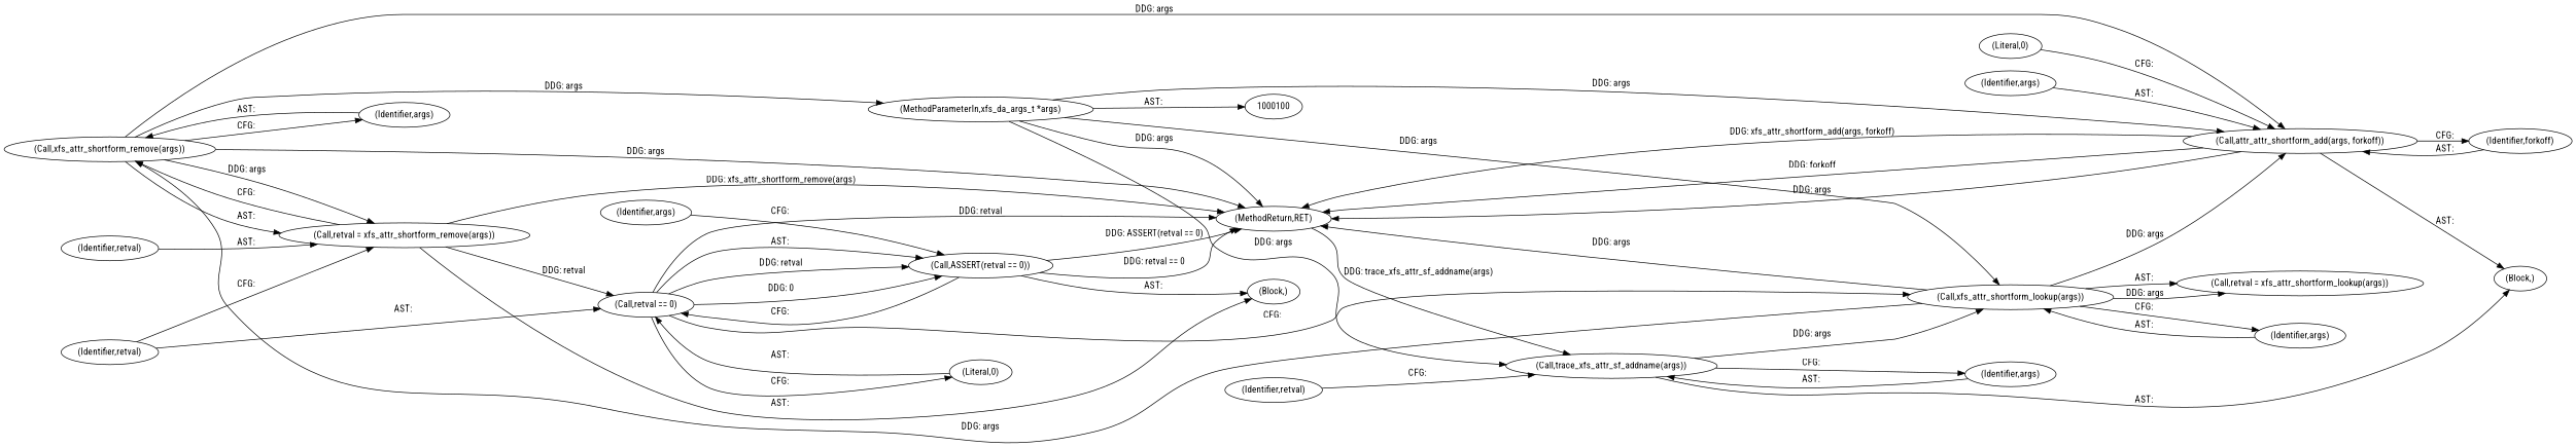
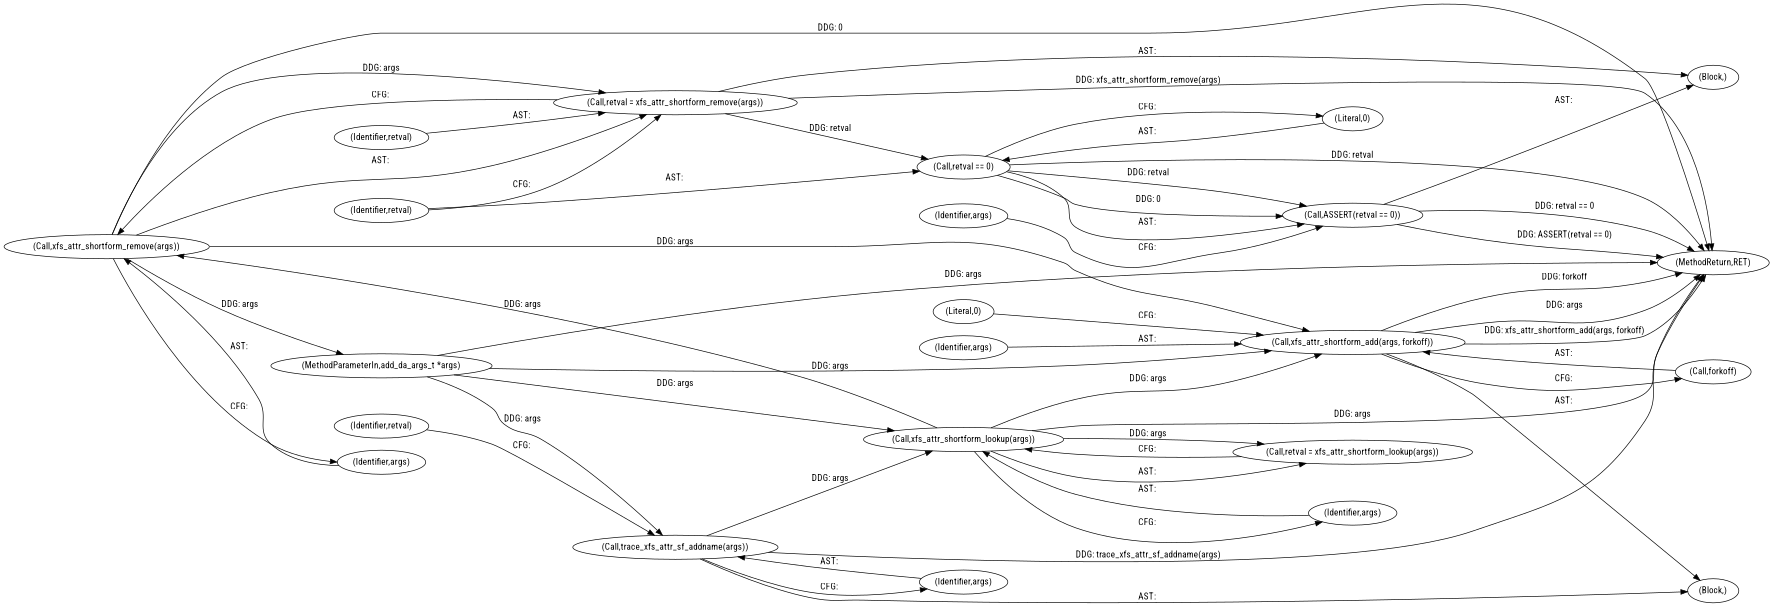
  digraph {
    fontname="Roboto Condensed"
    rankdir=LR
    node [fontname="Roboto Condensed"]
    edge [fontname="Roboto Condensed"]
    n1 [label="(Call,xfs_attr_shortform_remove(args))"]
    n2 [label="(Call,retval = xfs_attr_shortform_remove(args))"]
-   n3 [label="(Call,attr_attr_shortform_add(args, forkoff))"]
+   n3 [label="(Call,xfs_attr_shortform_add(args, forkoff))"]
    n4 [label="(MethodReturn,RET)"]
    n5 [label="(Identifier,args)"]
-   n6 [label="(MethodParameterIn,xfs_da_args_t *args)"]
+   n6 [label="(MethodParameterIn,add_da_args_t *args)"]
    n7 [label="(Call,retval == 0)"]
    n8 [label="(Block,)"]
    n9 [label="(Block,)"]
-   n10 [label="(Identifier,forkoff)"]
+   n10 [label="(Call,forkoff)"]
    n11 [label="(Call,xfs_attr_shortform_lookup(args))"]
    n12 [label="(Call,retval = xfs_attr_shortform_lookup(args))"]
    n13 [label="(Identifier,args)"]
    n14 [label="(Call,trace_xfs_attr_sf_addname(args))"]
    n15 [label="(Identifier,args)"]
-   1000100
    n17 [label="(Call,ASSERT(retval == 0))"]
    n18 [label="(Literal,0)"]
    n19 [label="(Identifier,retval)"]
    n20 [label="(Identifier,retval)"]
    n21 [label="(Literal,0)"]
    n22 [label="(Identifier,args)"]
    n23 [label="(Identifier,retval)"]
    n24 [label="(Identifier,args)"]
    n1 -> n2 [label="AST: "]
    n1 -> n2 [label="DDG: args"]
    n1 -> n3 [label="DDG: args"]
-   n1 -> n4 [label="DDG: args"]
+   n1 -> n4 [label="DDG: 0"]
    n1 -> n5 [label="CFG: "]
    n1 -> n6 [label="DDG: args"]
    n2 -> n1 [label="CFG: "]
    n2 -> n4 [label="DDG: xfs_attr_shortform_remove(args)"]
    n2 -> n7 [label="DDG: retval"]
    n2 -> n8 [label="AST: "]
    n3 -> n4 [label="DDG: forkoff"]
    n3 -> n4 [label="DDG: args"]
    n3 -> n4 [label="DDG: xfs_attr_shortform_add(args, forkoff)"]
    n3 -> n9 [label="AST: "]
    n3 -> n10 [label="CFG: "]
    n5 -> n1 [label="AST: "]
    n6 -> n3 [label="DDG: args"]
    n6 -> n4 [label="DDG: args"]
    n6 -> n11 [label="DDG: args"]
    n6 -> n14 [label="DDG: args"]
-   n6 -> 1000100 [label="AST: "]
    n7 -> n4 [label="DDG: retval"]
    n7 -> n17 [label="AST: "]
    n7 -> n17 [label="DDG: retval"]
    n7 -> n17 [label="DDG: 0"]
    n7 -> n18 [label="CFG: "]
    n10 -> n3 [label="AST: "]
    n11 -> n1 [label="DDG: args"]
    n11 -> n3 [label="DDG: args"]
    n11 -> n4 [label="DDG: args"]
    n11 -> n12 [label="AST: "]
    n11 -> n12 [label="DDG: args"]
    n11 -> n13 [label="CFG: "]
-   n7 -> n11 [label="CFG: "]
+   n12 -> n11 [label="CFG: "]
    n13 -> n11 [label="AST: "]
-   n4 -> n14 [label="DDG: trace_xfs_attr_sf_addname(args)"]
+   n14 -> n4 [label="DDG: trace_xfs_attr_sf_addname(args)"]
    n14 -> n9 [label="AST: "]
    n14 -> n11 [label="DDG: args"]
    n14 -> n15 [label="CFG: "]
    n15 -> n14 [label="AST: "]
    n17 -> n4 [label="DDG: ASSERT(retval == 0)"]
    n17 -> n4 [label="DDG: retval == 0"]
-   n17 -> n7 [label="CFG: "]
    n17 -> n8 [label="AST: "]
    n18 -> n7 [label="AST: "]
    n19 -> n14 [label="CFG: "]
    n20 -> n2 [label="AST: "]
    n21 -> n3 [label="CFG: "]
    n22 -> n3 [label="AST: "]
    n23 -> n2 [label="CFG: "]
    n23 -> n7 [label="AST: "]
    n24 -> n17 [label="CFG: "]
  }
